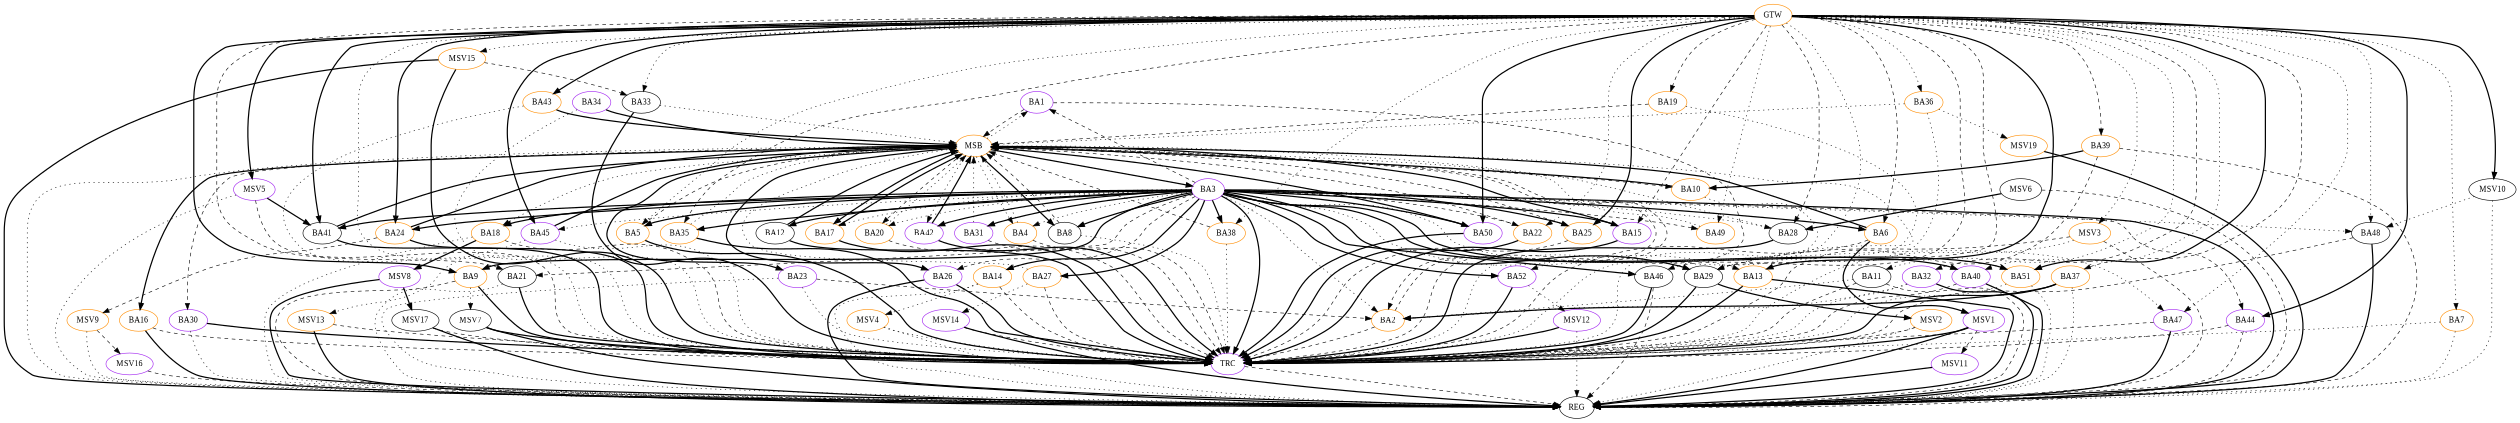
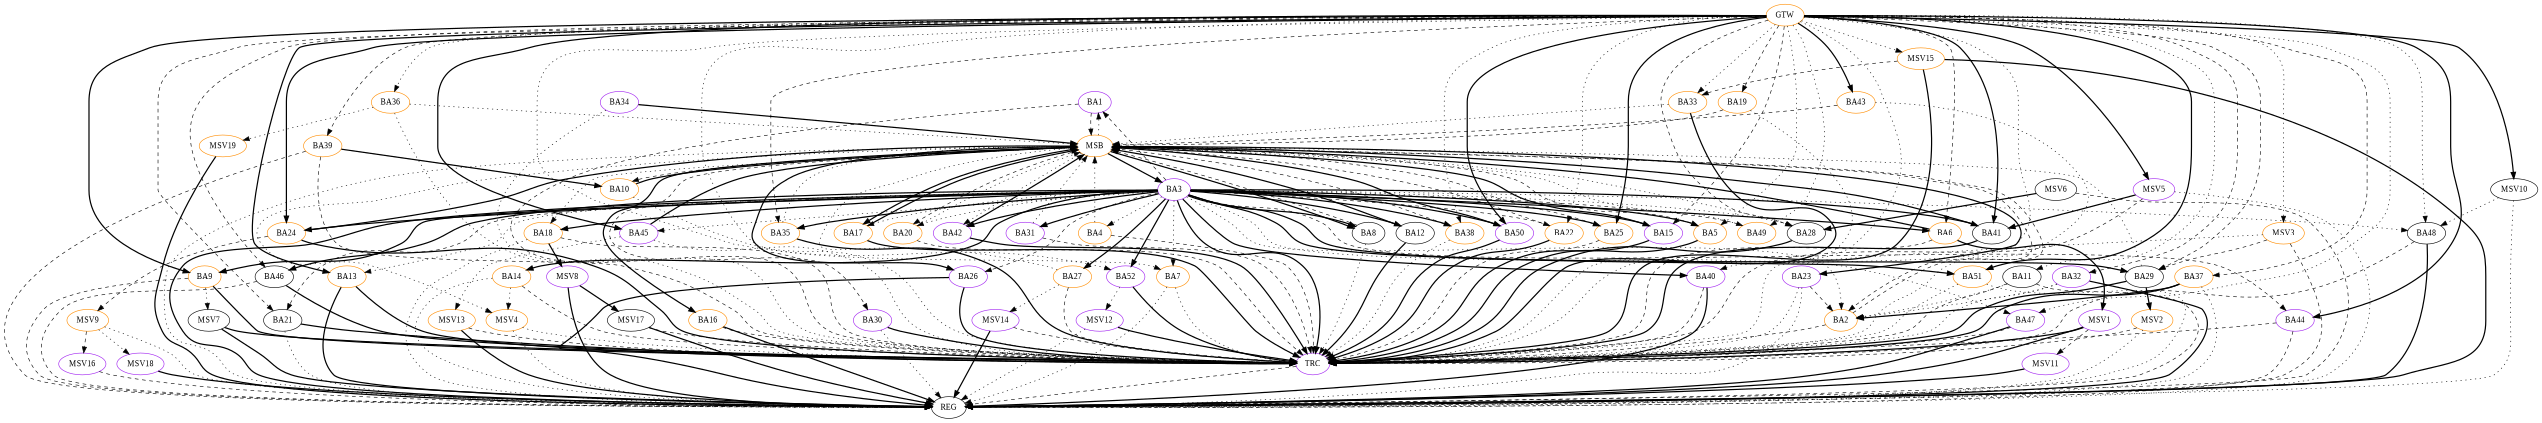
  strict digraph {
    fontname="Liberation Serif"
    node [color=darkorange fontname="Liberation Serif"]
    edge [fontname="Liberation Serif" style=bold]
    n1 [color=purple label=BA1]
    n2 [label=MSB]
    n3 [color=purple label=TRC]
    n4 [label=BA2]
    n5 [color=purple label=BA3]
    n6 [label=BA4]
    n7 [color=black label=BA8]
    n8 [label=BA17]
    n9 [label=BA18]
    n10 [label=BA20]
    n11 [color=purple label=BA26]
    n12 [color=purple label=BA42]
    n13 [color=black label=REG]
    n14 [label=BA10]
    n15 [label=BA16]
    n16 [color=purple label=BA23]
    n17 [color=purple label=BA30]
    n18 [label=BA5]
    n19 [label=BA6]
    n20 [label=BA7]
    n21 [label=BA9]
    n22 [color=black label=BA12]
    n23 [label=BA13]
    n24 [label=BA14]
    n25 [color=purple label=BA15]
    n26 [color=black label=BA21]
    n27 [label=BA22]
    n28 [label=BA24]
    n29 [label=BA25]
    n30 [label=BA27]
    n31 [color=black label=BA28]
    n32 [color=black label=BA29]
    n33 [color=purple label=BA31]
    n34 [label=BA35]
    n35 [label=BA38]
    n36 [color=purple label=BA40]
    n37 [color=black label=BA41]
    n38 [color=purple label=BA44]
    n39 [color=purple label=BA45]
    n40 [color=black label=BA46]
    n41 [color=purple label=BA47]
    n42 [color=black label=BA48]
    n43 [label=BA49]
    n44 [color=purple label=BA50]
    n45 [label=BA51]
    n46 [color=purple label=BA52]
    n47 [color=purple label=MSV1]
    n48 [color=black label=MSV7]
    n49 [label=MSV4]
    n50 [color=purple label=MSV8]
    n51 [label=MSV9]
    n52 [color=purple label=MSV14]
    n53 [label=MSV2]
    n54 [label=MSV13]
    n55 [color=purple label=MSV12]
    n56 [color=purple label=MSV11]
    n57 [color=black label=BA11]
    n58 [color=black label=MSV17]
    n59 [label=BA19]
    n60 [color=purple label=MSV16]
+   n61 [color=purple label=MSV18]
    n62 [color=black label=MSV6]
    n63 [color=purple label=BA32]
-   n64 [color=black label=BA33]
+   n64 [label=BA33]
    n65 [color=purple label=BA34]
    n66 [label=BA36]
    n67 [label=MSV19]
    n68 [label=BA37]
    n69 [label=BA39]
    n70 [label=BA43]
    n71 [label=GTW]
    n72 [label=MSV3]
    n73 [color=purple label=MSV5]
    n74 [color=black label=MSV10]
    n75 [label=MSV15]
    n1 -> n2 [style=dashed]
    n1 -> n3 [style=dashed]
    n2 -> n1 [style=dotted]
    n2 -> n4 [style=dashed]
    n2 -> n5
-   n2 -> n6 [style=dotted]
+   n2 -> n49 [style=dotted]
    n2 -> n7
    n2 -> n8
    n2 -> n9 [style=dotted]
    n2 -> n10 [style=dashed]
    n2 -> n11
    n2 -> n12 [style=dotted]
    n2 -> n13 [style=dotted]
    n2 -> n14 [style=dashed]
    n2 -> n15
    n2 -> n16
    n2 -> n17 [style=dashed]
    n3 -> n13 [style=dashed]
    n4 -> n2 [style=dashed]
    n4 -> n3 [style=dashed]
    n5 -> n1 [style=dashed]
    n5 -> n3
    n5 -> n4 [style=dotted]
    n5 -> n6 [style=dotted]
    n5 -> n7
    n5 -> n8 [style=dotted]
    n5 -> n9
    n5 -> n10 [style=dotted]
    n5 -> n11 [style=dashed]
    n5 -> n12
    n5 -> n13
    n5 -> n18
    n5 -> n19
+   n5 -> n20 [style=dotted]
    n5 -> n21
    n5 -> n22
    n5 -> n23 [style=dotted]
    n5 -> n24
    n5 -> n25
    n5 -> n26 [style=dashed]
    n5 -> n27 [style=dashed]
    n5 -> n28
    n5 -> n29
    n5 -> n30
    n5 -> n31 [style=dotted]
    n5 -> n32
    n5 -> n33
    n5 -> n34
    n5 -> n35
    n5 -> n36
    n5 -> n37
    n5 -> n38 [style=dashed]
    n5 -> n39 [style=dotted]
    n5 -> n40
    n5 -> n41 [style=dotted]
    n5 -> n42 [style=dotted]
    n5 -> n43 [style=dashed]
    n5 -> n44
    n5 -> n45
    n5 -> n46
    n6 -> n2 [style=dotted]
    n6 -> n3 [style=dashed]
    n7 -> n2 [style=dashed]
    n7 -> n3 [style=dotted]
    n8 -> n2
    n8 -> n3
    n9 -> n3 [style=dashed]
    n9 -> n13 [style=dotted]
    n9 -> n50
    n10 -> n2 [style=dotted]
    n10 -> n3 [style=dashed]
    n11 -> n3
    n11 -> n13
    n12 -> n2
    n12 -> n3
    n14 -> n2
    n14 -> n3 [style=dotted]
    n15 -> n3 [style=dashed]
    n15 -> n13
    n16 -> n3 [style=dotted]
    n16 -> n4 [style=dashed]
    n16 -> n13 [style=dotted]
    n17 -> n3
    n17 -> n13 [style=dotted]
    n18 -> n2 [style=dashed]
    n18 -> n3
    n19 -> n2
    n19 -> n3 [style=dashed]
    n19 -> n47
    n20 -> n3 [style=dotted]
    n20 -> n13 [style=dotted]
    n21 -> n3
    n21 -> n13 [style=dashed]
    n21 -> n48 [style=dotted]
    n22 -> n2
    n22 -> n3
    n23 -> n3
    n23 -> n13
    n24 -> n3 [style=dashed]
    n24 -> n13 [style=dotted]
    n24 -> n49 [style=dotted]
    n25 -> n2
    n25 -> n3
    n26 -> n3
    n26 -> n13 [style=dotted]
    n27 -> n2 [style=dashed]
    n27 -> n3
    n28 -> n2
    n28 -> n3
    n28 -> n51 [style=dashed]
    n29 -> n2 [style=dashed]
    n29 -> n3 [style=dashed]
    n30 -> n2 [style=dotted]
    n30 -> n3 [style=dashed]
    n30 -> n52 [style=dotted]
    n31 -> n2 [style=dotted]
    n31 -> n3
    n32 -> n2 [style=dotted]
    n32 -> n3
    n32 -> n53
    n33 -> n2 [style=dotted]
    n33 -> n3 [style=dashed]
    n34 -> n2 [style=dotted]
    n34 -> n3
    n35 -> n2 [style=dashed]
    n35 -> n3 [style=dotted]
    n36 -> n3 [style=dashed]
    n36 -> n13
    n37 -> n2
    n37 -> n3
    n38 -> n3 [style=dashed]
    n38 -> n13 [style=dashed]
    n39 -> n2
    n39 -> n3 [style=dotted]
    n39 -> n54 [style=dotted]
    n40 -> n3
    n40 -> n13 [style=dashed]
    n41 -> n3 [style=dashed]
    n41 -> n13
    n42 -> n3 [style=dashed]
    n42 -> n13
    n43 -> n2 [style=dotted]
    n44 -> n2
    n44 -> n3
    n45 -> n3 [style=dotted]
    n45 -> n13 [style=dotted]
    n46 -> n3
    n46 -> n55 [style=dotted]
    n47 -> n3
    n47 -> n13
    n47 -> n56 [style=dashed]
    n48 -> n3
    n48 -> n13
    n49 -> n3 [style=dotted]
    n49 -> n13 [style=dotted]
    n50 -> n13
    n50 -> n58
    n51 -> n13 [style=dotted]
    n51 -> n60 [style=dashed]
+   n51 -> n61 [style=dotted]
    n52 -> n3 [style=dashed]
    n52 -> n13
    n53 -> n3 [style=dashed]
    n53 -> n13 [style=dotted]
    n54 -> n3 [style=dashed]
    n54 -> n13
    n55 -> n3
    n55 -> n13 [style=dotted]
    n56 -> n13
    n57 -> n3 [style=dashed]
    n57 -> n4 [style=dotted]
    n57 -> n13 [style=dashed]
    n58 -> n3 [style=dashed]
    n58 -> n13
    n59 -> n2 [style=dashed]
    n59 -> n3 [style=dotted]
    n60 -> n13 [style=dashed]
+   n61 -> n13
    n62 -> n13 [style=dashed]
    n62 -> n31
    n63 -> n3 [style=dotted]
    n63 -> n4 [style=dotted]
    n63 -> n13
    n64 -> n2 [style=dotted]
    n64 -> n3
    n65 -> n2
    n65 -> n3 [style=dotted]
    n66 -> n2 [style=dotted]
    n66 -> n3 [style=dotted]
    n66 -> n67 [style=dotted]
    n67 -> n13
    n68 -> n3
    n68 -> n4
    n68 -> n13 [style=dotted]
    n69 -> n3 [style=dashed]
    n69 -> n13 [style=dashed]
    n69 -> n14
-   n70 -> n2
+   n70 -> n2 [style=dashed]
    n70 -> n3 [style=dotted]
    n71 -> n3 [style=dotted]
    n71 -> n18 [style=dotted]
    n71 -> n19 [style=dashed]
    n71 -> n20 [style=dotted]
    n71 -> n21
    n71 -> n23
    n71 -> n25 [style=dashed]
    n71 -> n26 [style=dashed]
    n71 -> n27 [style=dotted]
    n71 -> n28
    n71 -> n29
    n71 -> n31 [style=dashed]
    n71 -> n32 [style=dashed]
    n71 -> n34 [style=dashed]
    n71 -> n35 [style=dotted]
    n71 -> n36 [style=dotted]
    n71 -> n37
    n71 -> n38
    n71 -> n39
    n71 -> n40 [style=dashed]
    n71 -> n41 [style=dotted]
    n71 -> n42 [style=dotted]
    n71 -> n43 [style=dotted]
    n71 -> n44
    n71 -> n45
    n71 -> n46 [style=dotted]
    n71 -> n57 [style=dotted]
    n71 -> n59 [style=dashed]
    n71 -> n63 [style=dashed]
    n71 -> n64 [style=dotted]
    n71 -> n66 [style=dotted]
    n71 -> n68 [style=dashed]
    n71 -> n69 [style=dashed]
    n71 -> n70
    n71 -> n72 [style=dotted]
    n71 -> n73
    n71 -> n74
    n71 -> n75 [style=dotted]
    n72 -> n3 [style=dotted]
    n72 -> n13 [style=dashed]
    n72 -> n32 [style=dashed]
    n73 -> n3 [style=dashed]
    n73 -> n13 [style=dotted]
    n73 -> n37
    n74 -> n13 [style=dotted]
    n74 -> n42 [style=dotted]
    n75 -> n3
    n75 -> n13
    n75 -> n64 [style=dashed]
  }
